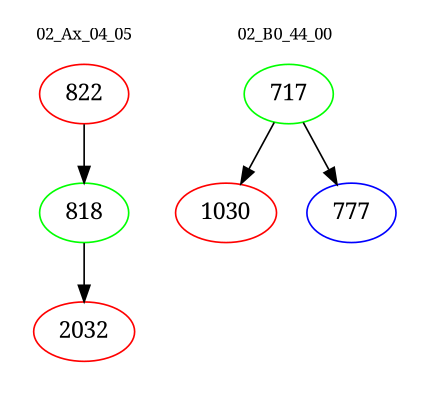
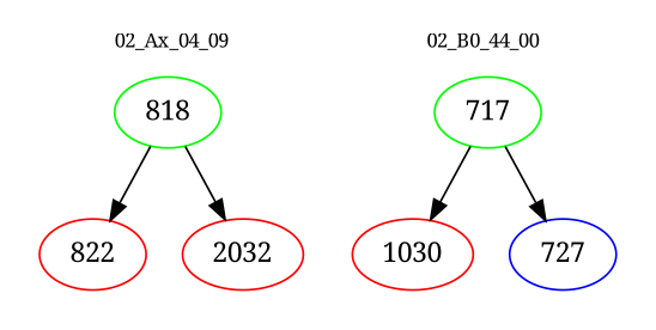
  digraph {
    fontname="Noto Serif"
    node [color=red fontname="Noto Serif"]
    edge [color=black fontname="Noto Serif"]
    n1 [color=green label=818]
    n2 [label=822]
    n3 [label=2032]
    n4 [color=green label=717]
    n5 [label=1030]
-   n6 [color=blue label=777]
+   n6 [color=blue label=727]
    subgraph cluster_1 {
      color=white
      fontsize=10
-     label="02_Ax_04_05"
+     label="02_Ax_04_09"
      n1
      n2
      n3
    }
    subgraph cluster_2 {
      color=white
      fontsize=10
      label="02_B0_44_00"
      n4
      n5
      n6
    }
-   n2 -> n1
+   n1 -> n2
    n1 -> n3
    n4 -> n5
    n4 -> n6
  }
